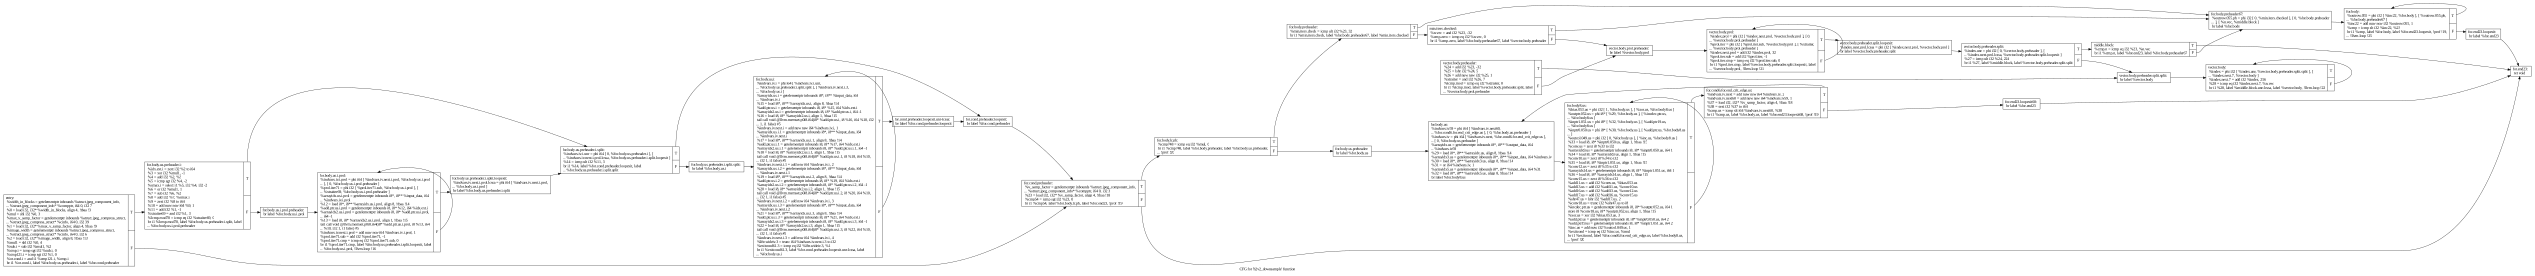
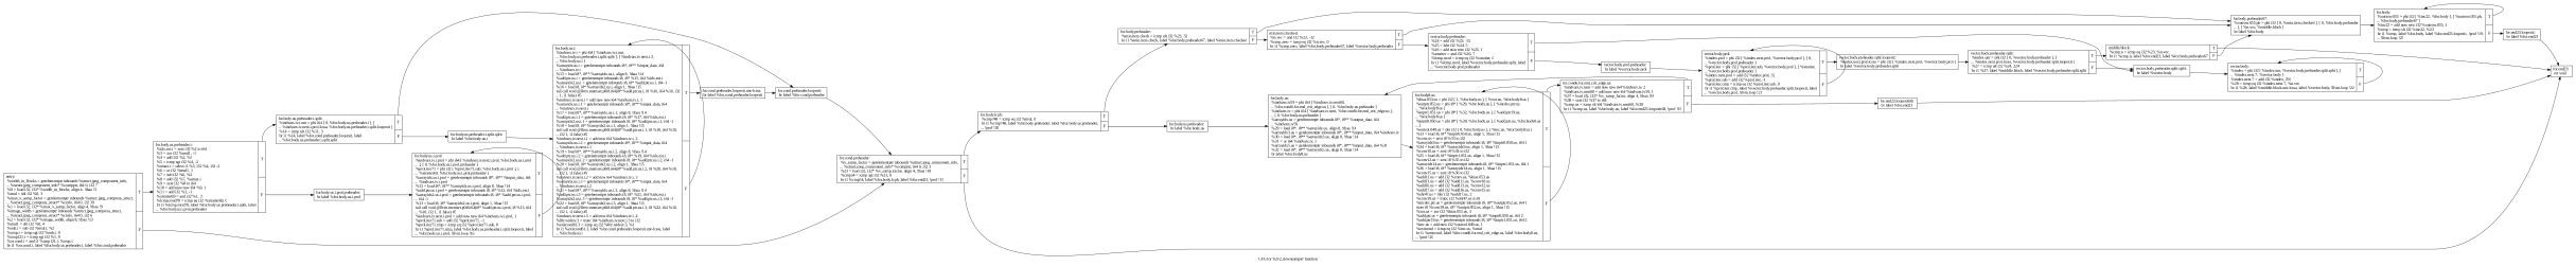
  digraph {
    fontname="Liberation Serif"
    label="CFG for 'h2v2_downsample' function"
    rankdir=LR
    node [fontname="Liberation Serif" shape=record]
    edge [fontname="Liberation Serif" tailport=s0]
    n1 [label="{entry:\l  %width_in_blocks = getelementptr inbounds %struct.jpeg_component_info,\l... %struct.jpeg_component_info* %compptr, i64 0, i32 7\l  %0 = load i32, i32* %width_in_blocks, align 4, !tbaa !3\l  %mul = shl i32 %0, 3\l  %max_v_samp_factor = getelementptr inbounds %struct.jpeg_compress_struct,\l... %struct.jpeg_compress_struct* %cinfo, i64 0, i32 39\l  %1 = load i32, i32* %max_v_samp_factor, align 4, !tbaa !9\l  %image_width = getelementptr inbounds %struct.jpeg_compress_struct,\l... %struct.jpeg_compress_struct* %cinfo, i64 0, i32 6\l  %2 = load i32, i32* %image_width, align 8, !tbaa !13\l  %mul1 = shl i32 %0, 4\l  %sub.i = sub i32 %mul1, %2\l  %cmp.i = icmp sgt i32 %sub.i, 0\l  %cmp121.i = icmp sgt i32 %1, 0\l  %or.cond.i = and i1 %cmp121.i, %cmp.i\l  br i1 %or.cond.i, label %for.body.us.preheader.i, label %for.cond.preheader\l|{<s0>T|<s1>F}}"]
    n2 [label="{for.body.us.preheader.i:                          \l  %idx.ext.i = zext i32 %2 to i64\l  %3 = xor i32 %mul1, -1\l  %4 = add i32 %2, %3\l  %5 = icmp sgt i32 %4, -2\l  %smax.i = select i1 %5, i32 %4, i32 -2\l  %6 = or i32 %mul1, 1\l  %7 = sub i32 %6, %2\l  %8 = add i32 %7, %smax.i\l  %9 = zext i32 %8 to i64\l  %10 = add nuw nsw i64 %9, 1\l  %11 = add i32 %1, -1\l  %xtraiter69 = and i32 %1, 3\l  %lcmp.mod70 = icmp eq i32 %xtraiter69, 0\l  br i1 %lcmp.mod70, label %for.body.us.preheader.i.split, label\l... %for.body.us.i.prol.preheader\l|{<s0>T|<s1>F}}"]
    n3 [label="{for.cond.preheader:                               \l  %v_samp_factor = getelementptr inbounds %struct.jpeg_component_info,\l... %struct.jpeg_component_info* %compptr, i64 0, i32 3\l  %23 = load i32, i32* %v_samp_factor, align 4, !tbaa !18\l  %cmp54 = icmp sgt i32 %23, 0\l  br i1 %cmp54, label %for.body.lr.ph, label %for.end23, !prof !19\l|{<s0>T|<s1>F}}"]
    n4 [label="{for.body.us.preheader.i.split:                    \l  %indvars.iv.i.unr = phi i64 [ 0, %for.body.us.preheader.i ], [\l... %indvars.iv.next.i.prol.lcssa, %for.body.us.preheader.i.split.loopexit ]\l  %14 = icmp ult i32 %11, 3\l  br i1 %14, label %for.cond.preheader.loopexit, label\l... %for.body.us.preheader.i.split.split\l|{<s0>T|<s1>F}}"]
    n5 [label="{for.body.us.i.prol.preheader:                     \l  br label %for.body.us.i.prol\l}"]
    n6 [label="{for.body.lr.ph:                                   \l  %cmp748 = icmp eq i32 %mul, 0\l  br i1 %cmp748, label %for.body.preheader, label %for.body.us.preheader,\l... !prof !20\l|{<s0>T|<s1>F}}"]
    n7 [label="{for.end23:                                        \l  ret void\l}"]
    n8 [label="{for.cond.preheader.loopexit:                      \l  br label %for.cond.preheader\l}"]
    n9 [label="{for.body.us.preheader.i.split.split:              \l  br label %for.body.us.i\l}"]
    n10 [label="{for.body.us.i.prol:                               \l  %indvars.iv.i.prol = phi i64 [ %indvars.iv.next.i.prol, %for.body.us.i.prol\l... ], [ 0, %for.body.us.i.prol.preheader ]\l  %prol.iter71 = phi i32 [ %prol.iter71.sub, %for.body.us.i.prol ], [\l... %xtraiter69, %for.body.us.i.prol.preheader ]\l  %arrayidx.us.i.prol = getelementptr inbounds i8*, i8** %input_data, i64\l... %indvars.iv.i.prol\l  %12 = load i8*, i8** %arrayidx.us.i.prol, align 8, !tbaa !14\l  %add.ptr.us.i.prol = getelementptr inbounds i8, i8* %12, i64 %idx.ext.i\l  %arrayidx2.us.i.prol = getelementptr inbounds i8, i8* %add.ptr.us.i.prol,\l... i64 -1\l  %13 = load i8, i8* %arrayidx2.us.i.prol, align 1, !tbaa !15\l  tail call void @llvm.memset.p0i8.i64(i8* %add.ptr.us.i.prol, i8 %13, i64\l... %10, i32 1, i1 false) #5\l  %indvars.iv.next.i.prol = add nuw nsw i64 %indvars.iv.i.prol, 1\l  %prol.iter71.sub = add i32 %prol.iter71, -1\l  %prol.iter71.cmp = icmp eq i32 %prol.iter71.sub, 0\l  br i1 %prol.iter71.cmp, label %for.body.us.preheader.i.split.loopexit, label\l... %for.body.us.i.prol, !llvm.loop !16\l|{<s0>T|<s1>F}}"]
    n11 [label="{for.body.preheader:                               \l  %min.iters.check = icmp ult i32 %23, 32\l  br i1 %min.iters.check, label %for.body.preheader67, label %min.iters.checked\l|{<s0>T|<s1>F}}"]
    n12 [label="{for.body.us.preheader:                            \l  br label %for.body.us\l}"]
    n13 [label="{for.body.us.i:                                    \l  %indvars.iv.i = phi i64 [ %indvars.iv.i.unr,\l... %for.body.us.preheader.i.split.split ], [ %indvars.iv.next.i.3,\l... %for.body.us.i ]\l  %arrayidx.us.i = getelementptr inbounds i8*, i8** %input_data, i64\l... %indvars.iv.i\l  %15 = load i8*, i8** %arrayidx.us.i, align 8, !tbaa !14\l  %add.ptr.us.i = getelementptr inbounds i8, i8* %15, i64 %idx.ext.i\l  %arrayidx2.us.i = getelementptr inbounds i8, i8* %add.ptr.us.i, i64 -1\l  %16 = load i8, i8* %arrayidx2.us.i, align 1, !tbaa !15\l  tail call void @llvm.memset.p0i8.i64(i8* %add.ptr.us.i, i8 %16, i64 %10, i32\l... 1, i1 false) #5\l  %indvars.iv.next.i = add nuw nsw i64 %indvars.iv.i, 1\l  %arrayidx.us.i.1 = getelementptr inbounds i8*, i8** %input_data, i64\l... %indvars.iv.next.i\l  %17 = load i8*, i8** %arrayidx.us.i.1, align 8, !tbaa !14\l  %add.ptr.us.i.1 = getelementptr inbounds i8, i8* %17, i64 %idx.ext.i\l  %arrayidx2.us.i.1 = getelementptr inbounds i8, i8* %add.ptr.us.i.1, i64 -1\l  %18 = load i8, i8* %arrayidx2.us.i.1, align 1, !tbaa !15\l  tail call void @llvm.memset.p0i8.i64(i8* %add.ptr.us.i.1, i8 %18, i64 %10,\l... i32 1, i1 false) #5\l  %indvars.iv.next.i.1 = add nsw i64 %indvars.iv.i, 2\l  %arrayidx.us.i.2 = getelementptr inbounds i8*, i8** %input_data, i64\l... %indvars.iv.next.i.1\l  %19 = load i8*, i8** %arrayidx.us.i.2, align 8, !tbaa !14\l  %add.ptr.us.i.2 = getelementptr inbounds i8, i8* %19, i64 %idx.ext.i\l  %arrayidx2.us.i.2 = getelementptr inbounds i8, i8* %add.ptr.us.i.2, i64 -1\l  %20 = load i8, i8* %arrayidx2.us.i.2, align 1, !tbaa !15\l  tail call void @llvm.memset.p0i8.i64(i8* %add.ptr.us.i.2, i8 %20, i64 %10,\l... i32 1, i1 false) #5\l  %indvars.iv.next.i.2 = add nsw i64 %indvars.iv.i, 3\l  %arrayidx.us.i.3 = getelementptr inbounds i8*, i8** %input_data, i64\l... %indvars.iv.next.i.2\l  %21 = load i8*, i8** %arrayidx.us.i.3, align 8, !tbaa !14\l  %add.ptr.us.i.3 = getelementptr inbounds i8, i8* %21, i64 %idx.ext.i\l  %arrayidx2.us.i.3 = getelementptr inbounds i8, i8* %add.ptr.us.i.3, i64 -1\l  %22 = load i8, i8* %arrayidx2.us.i.3, align 1, !tbaa !15\l  tail call void @llvm.memset.p0i8.i64(i8* %add.ptr.us.i.3, i8 %22, i64 %10,\l... i32 1, i1 false) #5\l  %indvars.iv.next.i.3 = add nsw i64 %indvars.iv.i, 4\l  %lftr.wideiv.3 = trunc i64 %indvars.iv.next.i.3 to i32\l  %exitcond61.3 = icmp eq i32 %lftr.wideiv.3, %1\l  br i1 %exitcond61.3, label %for.cond.preheader.loopexit.unr-lcssa, label\l... %for.body.us.i\l|{<s0>T|<s1>F}}"]
-   n14 [label="{for.body.us.preheader.i.split.loopexit:           \l  %indvars.iv.next.i.prol.lcssa = phi i64 [ %indvars.iv.next.i.prol,\l... %for.body.us.i.prol ]\l  br label %for.body.us.preheader.i.split\l}"]
    n15 [label="{for.cond.preheader.loopexit.unr-lcssa:            \l  br label %for.cond.preheader.loopexit\l}"]
    n16 [label="{for.body.preheader67:                             \l  %outrow.055.ph = phi i32 [ 0, %min.iters.checked ], [ 0, %for.body.preheader\l... ], [ %n.vec, %middle.block ]\l  br label %for.body\l}"]
    n17 [label="{min.iters.checked:                                \l  %n.vec = and i32 %23, -32\l  %cmp.zero = icmp eq i32 %n.vec, 0\l  br i1 %cmp.zero, label %for.body.preheader67, label %vector.body.preheader\l|{<s0>T|<s1>F}}"]
    n18 [label="{for.body.us:                                      \l  %indvars.iv59 = phi i64 [ %indvars.iv.next60,\l... %for.cond6.for.end_crit_edge.us ], [ 0, %for.body.us.preheader ]\l  %indvars.iv = phi i64 [ %indvars.iv.next, %for.cond6.for.end_crit_edge.us ],\l... [ 0, %for.body.us.preheader ]\l  %arrayidx.us = getelementptr inbounds i8*, i8** %output_data, i64\l... %indvars.iv59\l  %29 = load i8*, i8** %arrayidx.us, align 8, !tbaa !14\l  %arrayidx3.us = getelementptr inbounds i8*, i8** %input_data, i64 %indvars.iv\l  %30 = load i8*, i8** %arrayidx3.us, align 8, !tbaa !14\l  %31 = or i64 %indvars.iv, 1\l  %arrayidx5.us = getelementptr inbounds i8*, i8** %input_data, i64 %31\l  %32 = load i8*, i8** %arrayidx5.us, align 8, !tbaa !14\l  br label %for.body8.us\l}"]
    n19 [label="{for.body:                                         \l  %outrow.055 = phi i32 [ %inc22, %for.body ], [ %outrow.055.ph,\l... %for.body.preheader67 ]\l  %inc22 = add nuw nsw i32 %outrow.055, 1\l  %cmp = icmp slt i32 %inc22, %23\l  br i1 %cmp, label %for.body, label %for.end23.loopexit, !prof !19,\l... !llvm.loop !25\l|{<s0>T|<s1>F}}"]
    n20 [label="{vector.body.preheader:                            \l  %24 = add i32 %23, -32\l  %25 = lshr i32 %24, 5\l  %26 = add nuw nsw i32 %25, 1\l  %xtraiter = and i32 %26, 7\l  %lcmp.mod = icmp eq i32 %xtraiter, 0\l  br i1 %lcmp.mod, label %vector.body.preheader.split, label\l... %vector.body.prol.preheader\l|{<s0>T|<s1>F}}"]
    n21 [label="{for.body8.us:                                     \l  %bias.053.us = phi i32 [ 1, %for.body.us ], [ %xor.us, %for.body8.us ]\l  %outptr.052.us = phi i8* [ %29, %for.body.us ], [ %incdec.ptr.us,\l... %for.body8.us ]\l  %inptr1.051.us = phi i8* [ %32, %for.body.us ], [ %add.ptr19.us,\l... %for.body8.us ]\l  %inptr0.050.us = phi i8* [ %30, %for.body.us ], [ %add.ptr.us, %for.body8.us\l... ]\l  %outcol.049.us = phi i32 [ 0, %for.body.us ], [ %inc.us, %for.body8.us ]\l  %33 = load i8, i8* %inptr0.050.us, align 1, !tbaa !15\l  %conv.us = zext i8 %33 to i32\l  %arrayidx9.us = getelementptr inbounds i8, i8* %inptr0.050.us, i64 1\l  %34 = load i8, i8* %arrayidx9.us, align 1, !tbaa !15\l  %conv10.us = zext i8 %34 to i32\l  %35 = load i8, i8* %inptr1.051.us, align 1, !tbaa !15\l  %conv12.us = zext i8 %35 to i32\l  %arrayidx14.us = getelementptr inbounds i8, i8* %inptr1.051.us, i64 1\l  %36 = load i8, i8* %arrayidx14.us, align 1, !tbaa !15\l  %conv15.us = zext i8 %36 to i32\l  %add11.us = add i32 %conv.us, %bias.053.us\l  %add13.us = add i32 %add11.us, %conv10.us\l  %add16.us = add i32 %add13.us, %conv12.us\l  %add17.us = add i32 %add16.us, %conv15.us\l  %shr47.us = lshr i32 %add17.us, 2\l  %conv18.us = trunc i32 %shr47.us to i8\l  %incdec.ptr.us = getelementptr inbounds i8, i8* %outptr.052.us, i64 1\l  store i8 %conv18.us, i8* %outptr.052.us, align 1, !tbaa !15\l  %xor.us = xor i32 %bias.053.us, 3\l  %add.ptr.us = getelementptr inbounds i8, i8* %inptr0.050.us, i64 2\l  %add.ptr19.us = getelementptr inbounds i8, i8* %inptr1.051.us, i64 2\l  %inc.us = add nuw i32 %outcol.049.us, 1\l  %exitcond = icmp eq i32 %inc.us, %mul\l  br i1 %exitcond, label %for.cond6.for.end_crit_edge.us, label %for.body8.us,\l... !prof !20\l|{<s0>T|<s1>F}}"]
    n22 [label="{for.cond6.for.end_crit_edge.us:                   \l  %indvars.iv.next = add nuw nsw i64 %indvars.iv, 2\l  %indvars.iv.next60 = add nuw nsw i64 %indvars.iv59, 1\l  %37 = load i32, i32* %v_samp_factor, align 4, !tbaa !18\l  %38 = sext i32 %37 to i64\l  %cmp.us = icmp slt i64 %indvars.iv.next60, %38\l  br i1 %cmp.us, label %for.body.us, label %for.end23.loopexit68, !prof !19\l|{<s0>T|<s1>F}}"]
    n23 [label="{for.end23.loopexit:                               \l  br label %for.end23\l}"]
    n24 [label="{vector.body.prol.preheader:                       \l  br label %vector.body.prol\l}"]
    n25 [label="{vector.body.preheader.split.split:                \l  br label %vector.body\l}"]
    n26 [label="{vector.body.preheader.split:                      \l  %index.unr = phi i32 [ 0, %vector.body.preheader ], [\l... %index.next.prol.lcssa, %vector.body.preheader.split.loopexit ]\l  %27 = icmp ult i32 %24, 224\l  br i1 %27, label %middle.block, label %vector.body.preheader.split.split\l|{<s0>T|<s1>F}}"]
    n27 [label="{middle.block:                                     \l  %cmp.n = icmp eq i32 %23, %n.vec\l  br i1 %cmp.n, label %for.end23, label %for.body.preheader67\l|{<s0>T|<s1>F}}"]
    n28 [label="{vector.body.prol:                                 \l  %index.prol = phi i32 [ %index.next.prol, %vector.body.prol ], [ 0,\l... %vector.body.prol.preheader ]\l  %prol.iter = phi i32 [ %prol.iter.sub, %vector.body.prol ], [ %xtraiter,\l... %vector.body.prol.preheader ]\l  %index.next.prol = add i32 %index.prol, 32\l  %prol.iter.sub = add i32 %prol.iter, -1\l  %prol.iter.cmp = icmp eq i32 %prol.iter.sub, 0\l  br i1 %prol.iter.cmp, label %vector.body.preheader.split.loopexit, label\l... %vector.body.prol, !llvm.loop !21\l|{<s0>T|<s1>F}}"]
    n29 [label="{vector.body:                                      \l  %index = phi i32 [ %index.unr, %vector.body.preheader.split.split ], [\l... %index.next.7, %vector.body ]\l  %index.next.7 = add i32 %index, 256\l  %28 = icmp eq i32 %index.next.7, %n.vec\l  br i1 %28, label %middle.block.unr-lcssa, label %vector.body, !llvm.loop !22\l|{<s0>T|<s1>F}}"]
    n30 [label="{vector.body.preheader.split.loopexit:             \l  %index.next.prol.lcssa = phi i32 [ %index.next.prol, %vector.body.prol ]\l  br label %vector.body.preheader.split\l}"]
    n31 [label="{for.end23.loopexit68:                             \l  br label %for.end23\l}"]
    n1 -> n2
    n1 -> n3 [tailport=s1]
    n2 -> n4
    n2 -> n5 [tailport=s1]
    n3 -> n6
    n3 -> n7 [tailport=s1]
    n4 -> n8
    n4 -> n9 [tailport=s1]
    n5 -> n10
    n6 -> n11
    n6 -> n12 [tailport=s1]
    n8 -> n3
    n9 -> n13
    n10 -> n10 [tailport=s1]
-   n10 -> n14
    n11 -> n16
    n11 -> n17 [tailport=s1]
    n12 -> n18
    n13 -> n13 [tailport=s1]
    n13 -> n15
-   n14 -> n4
    n15 -> n8
    n16 -> n19
    n17 -> n16
-   n17 -> n24 [tailport=s1]
+   n17 -> n20 [tailport=s1]
    n18 -> n21
    n19 -> n19
    n19 -> n23 [tailport=s1]
    n20 -> n24 [tailport=s1]
    n20 -> n25
    n21 -> n21 [tailport=s1]
    n21 -> n22
    n22 -> n18
    n22 -> n31 [tailport=s1]
    n23 -> n7
    n24 -> n28
    n25 -> n29
    n26 -> n25 [tailport=s1]
    n26 -> n27
    n27 -> n7
    n27 -> n16 [tailport=s1]
    n28 -> n28 [tailport=s1]
    n28 -> n30
    n29 -> n29 [tailport=s1]
    n30 -> n26
    n31 -> n7
  }
